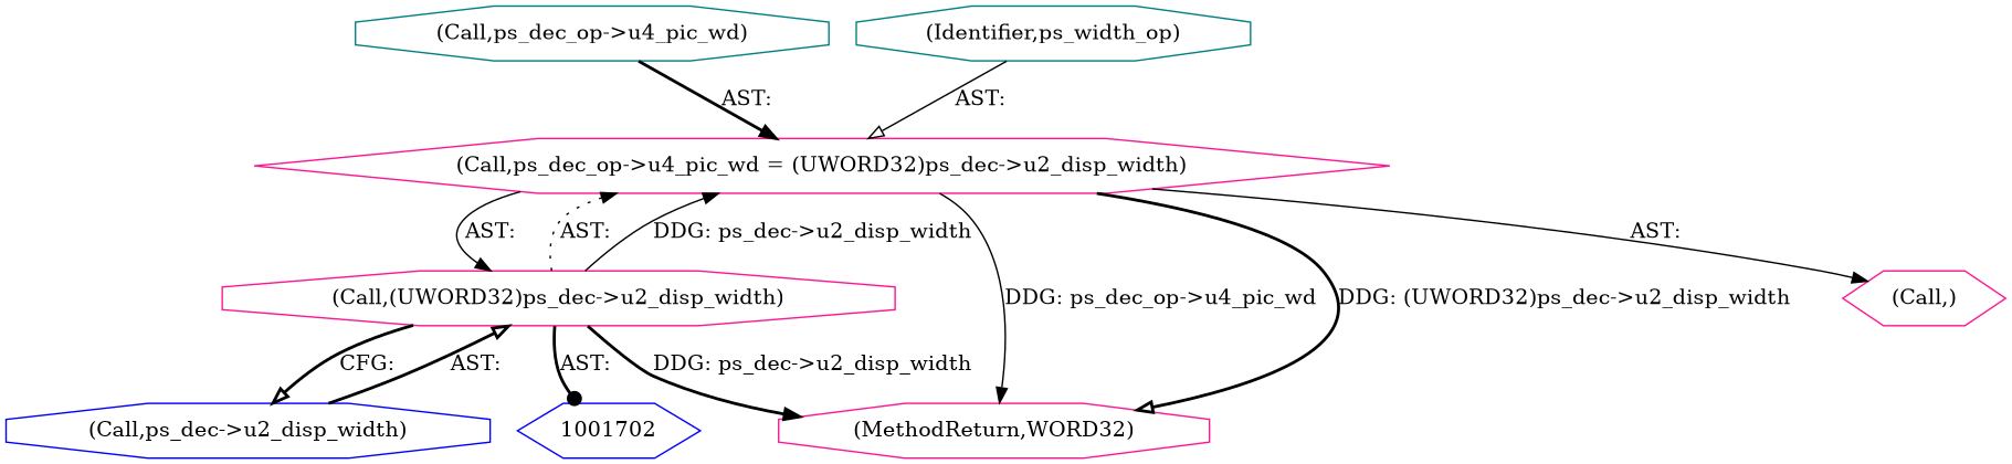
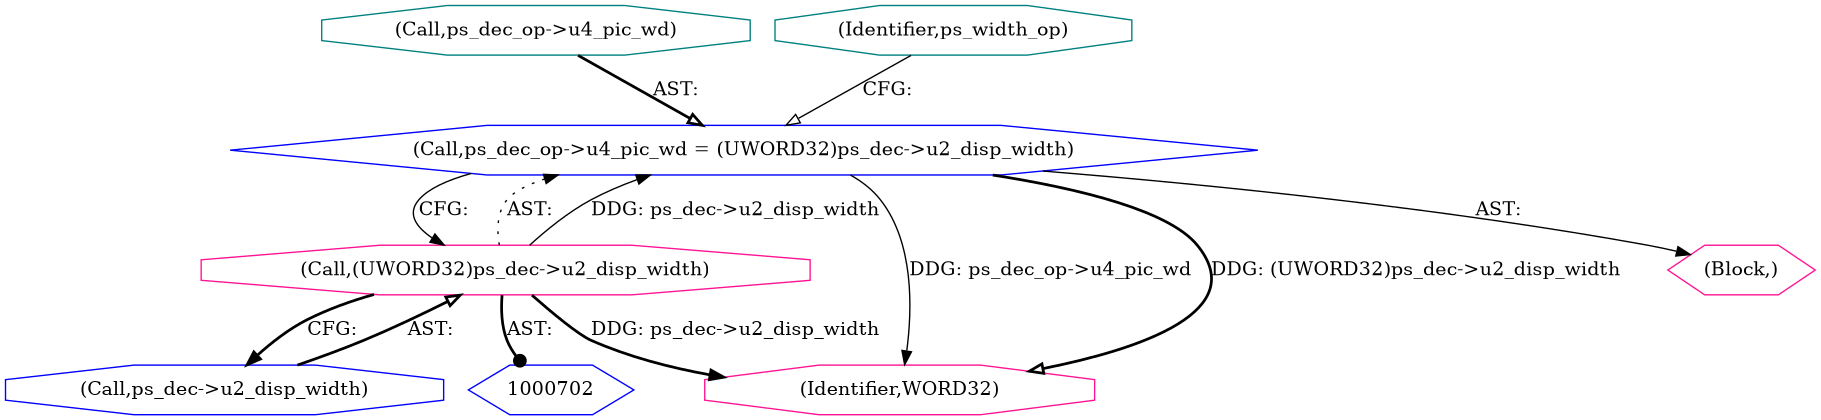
  digraph {
    node [color=blue shape=octagon]
    edge [arrowhead=normal style=bold]
-   n1 [color=deeppink label="(Call,ps_dec_op->u4_pic_wd = (UWORD32)ps_dec->u2_disp_width)" shape=hexagon]
+   n1 [label="(Call,ps_dec_op->u4_pic_wd = (UWORD32)ps_dec->u2_disp_width)" shape=hexagon]
    n2 [color=deeppink label="(Call,(UWORD32)ps_dec->u2_disp_width)"]
-   n3 [color=deeppink label="(MethodReturn,WORD32)"]
-   n4 [color=deeppink label="(Call,)" shape=hexagon]
+   n3 [color=deeppink label="(Identifier,WORD32)"]
+   n4 [color=deeppink label="(Block,)" shape=hexagon]
    n5 [label="(Call,ps_dec->u2_disp_width)"]
-   1001702 [shape=hexagon]
+   1001702 [shape=hexagon label=1000702]
    n7 [color=teal label="(Call,ps_dec_op->u4_pic_wd)"]
    n8 [color=teal label="(Identifier,ps_width_op)"]
-   n1 -> n2 [label="AST: " style=solid]
+   n1 -> n2 [label="CFG: " style=solid]
    n1 -> n3 [label="DDG: ps_dec_op->u4_pic_wd" style=solid]
    n1 -> n3 [arrowhead=onormal label="DDG: (UWORD32)ps_dec->u2_disp_width"]
    n1 -> n4 [label="AST: " style=solid]
    n2 -> n1 [label="AST: " style=dotted]
    n2 -> n1 [label="DDG: ps_dec->u2_disp_width" style=solid]
    n2 -> n3 [label="DDG: ps_dec->u2_disp_width"]
-   n2 -> n5 [arrowhead=onormal label="CFG: "]
+   n2 -> n5 [label="CFG: "]
    n2 -> 1001702 [arrowhead=dot label="AST: "]
    n5 -> n2 [arrowhead=onormal label="AST: "]
-   n7 -> n1 [label="AST: "]
-   n8 -> n1 [arrowhead=onormal label="AST: " style=solid]
+   n7 -> n1 [arrowhead=onormal label="AST: "]
+   n8 -> n1 [arrowhead=onormal label="CFG: " style=solid]
  }
